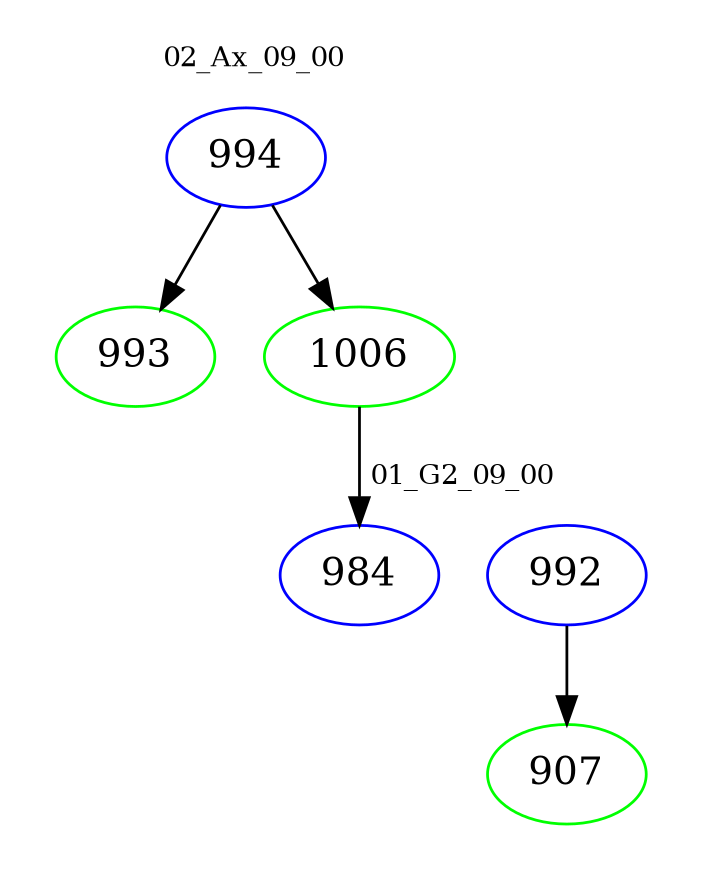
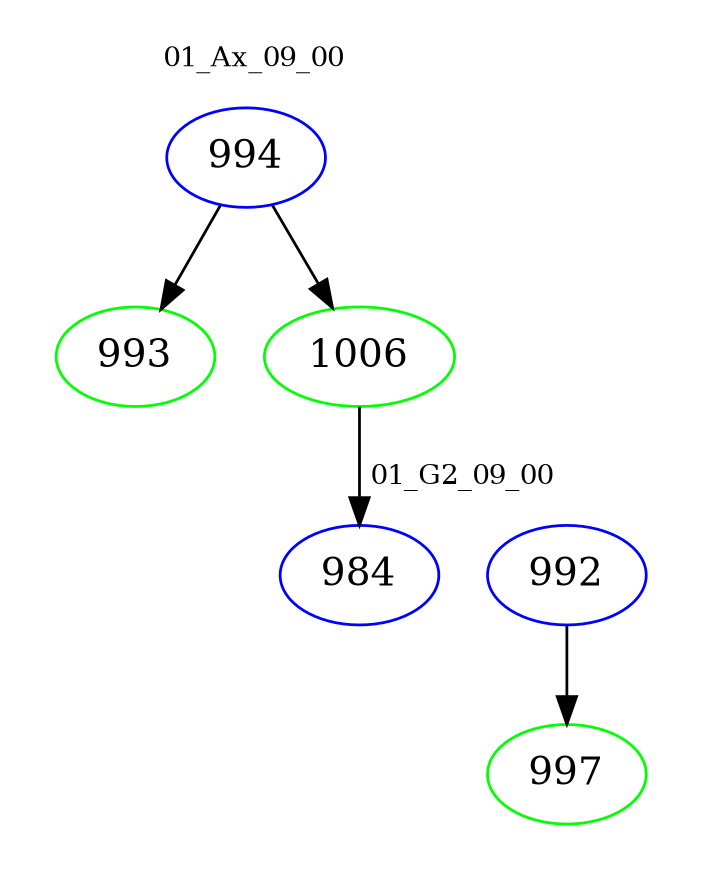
  digraph {
    node [color=blue]
    edge [color=black]
    n1 [label=994]
    n2 [color=green label=993]
    n3 [color=green label=1006]
    n4 [label=992]
    n5 [label=984]
-   n6 [color=green label=907]
+   n6 [color=green label=997]
    subgraph cluster_1 {
      color=white
      fontsize=10
-     label="02_Ax_09_00"
+     label="01_Ax_09_00"
      n1
      n2
      n3
    }
    subgraph cluster_2 {
      color=white
      fontsize=10
      label="01_G2_09_00"
      n4
      n5
      n6
    }
    n1 -> n2
    n1 -> n3
    n3 -> n5
    n4 -> n6
  }
